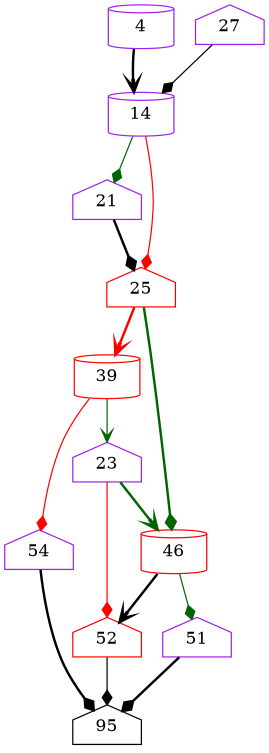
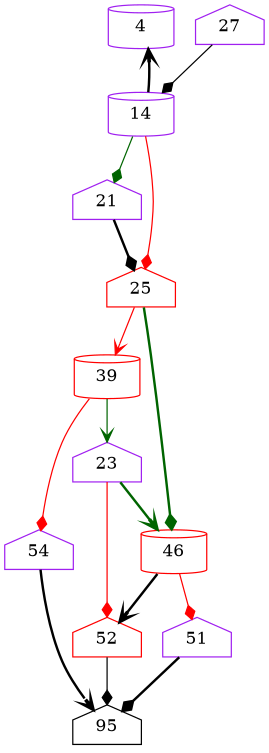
  strict digraph {
    node [color=purple shape=house]
    edge [arrowhead=diamond style=solid]
    4 [entry=true shape=cylinder]
    14 [shape=cylinder]
    n3 [label=21]
    25 [color=red]
    39 [color=red shape=cylinder]
    46 [color=red shape=cylinder]
    27
    n8 [label=23]
    54
    52 [color=red]
    n11 [color=black label=95]
    51
-   4 -> 14 [arrowhead=vee style=bold]
+   14 -> 4 [arrowhead=vee style=bold]
    14 -> n3 [color=darkgreen cond=true]
    14 -> 25 [color=red cond=false]
    n3 -> 25 [style=bold]
-   25 -> 39 [arrowhead=vee color=red cond=false style=bold]
+   25 -> 39 [arrowhead=vee color=red cond=false]
    25 -> 46 [color=darkgreen cond=true style=bold]
    39 -> n8 [arrowhead=vee color=darkgreen cond=true]
    39 -> 54 [color=red cond=false]
    46 -> 52 [arrowhead=vee color=black cond=false style=bold]
-   46 -> 51 [color=darkgreen cond=true]
+   46 -> 51 [color=red cond=true]
    27 -> 14
    n8 -> 46 [arrowhead=vee color=darkgreen cond=true style=bold]
    n8 -> 52 [color=red cond=false]
-   54 -> n11 [style=bold]
+   54 -> n11 [arrowhead=vee style=bold]
    52 -> n11
    51 -> n11 [style=bold]
  }
